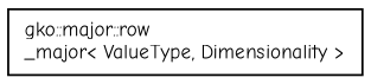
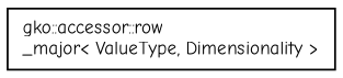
  digraph {
    rankdir=LR
    fontname="Comic Neue"
-   n1 [color=black fillcolor=white fontname="Comic Neue" fontsize=10 height=0.2 label="gko::major::row\l_major\< ValueType, Dimensionality \>" shape=record style=filled width=0.4]
+   n1 [color=black fillcolor=white fontname="Comic Neue" fontsize=10 height=0.2 label="gko::accessor::row\l_major\< ValueType, Dimensionality \>" shape=record style=filled width=0.4]
  }
